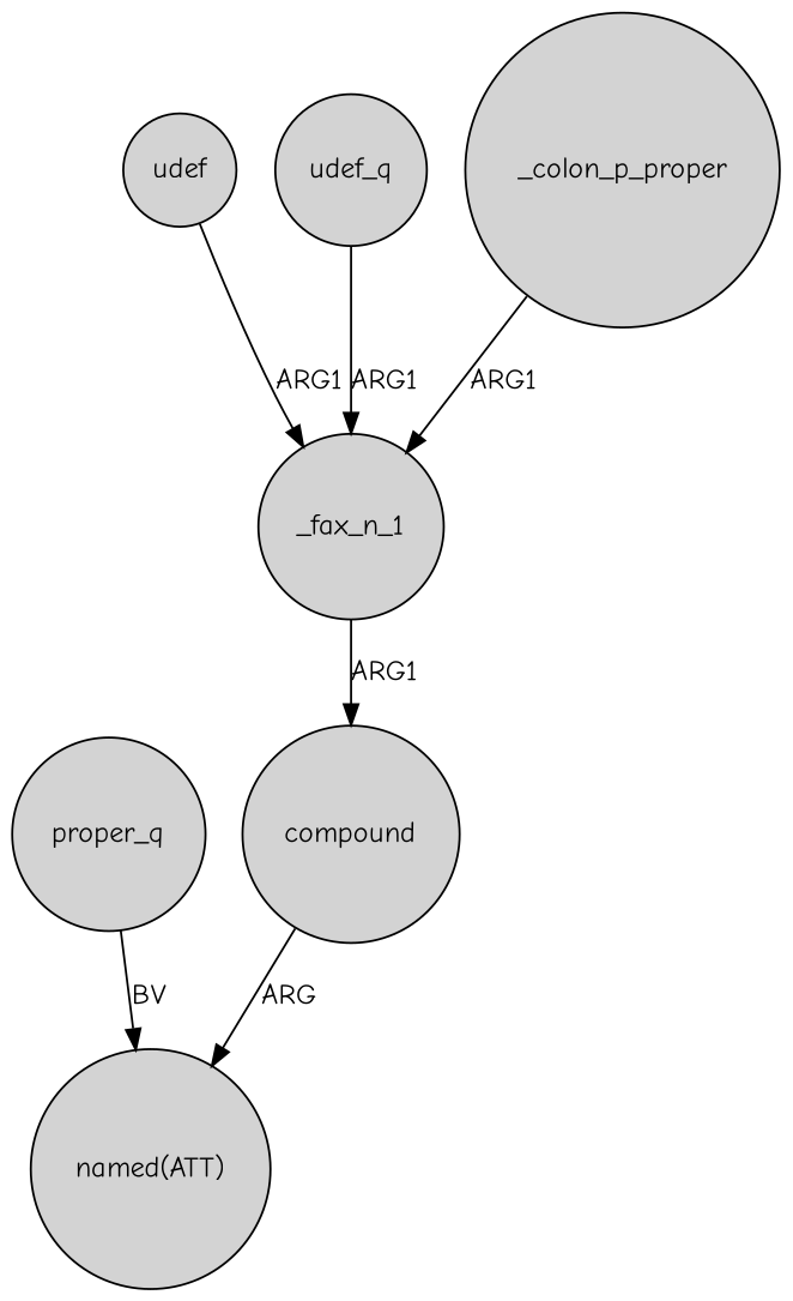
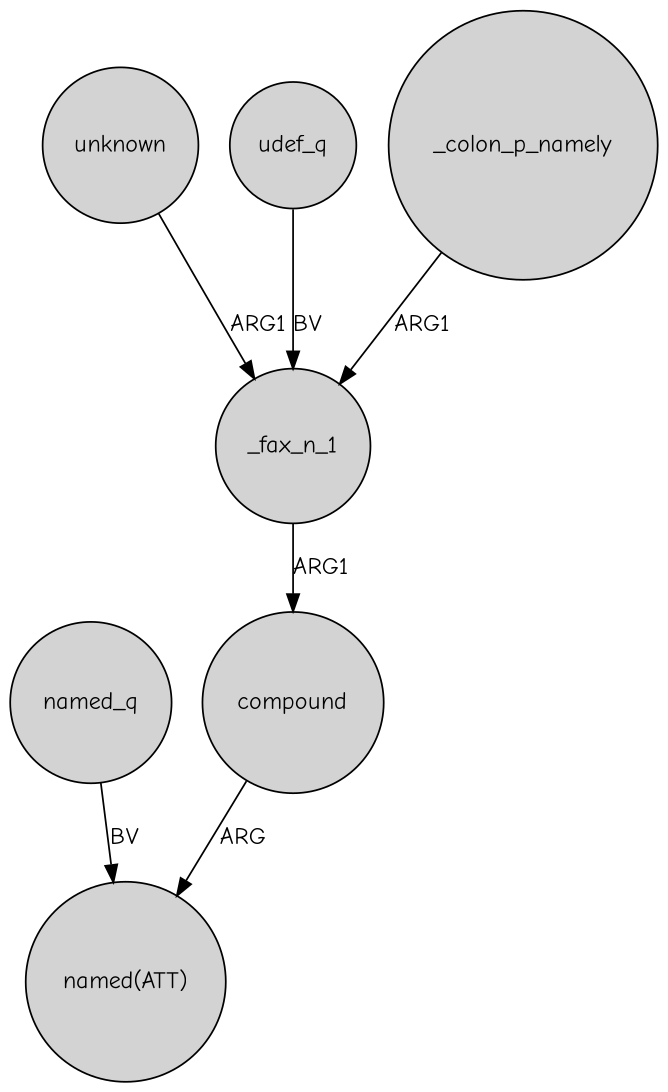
  digraph {
    fontname="Comic Neue"
    node [fontname="Comic Neue" shape=circle style=filled]
    edge [fontname="Comic Neue"]
    compound
    "named(ATT)"
    _fax_n_1
-   unknown [label=udef]
-   proper_q
+   unknown
+   proper_q [label=named_q]
    udef_q
-   _colon_p_namely [label=_colon_p_proper]
+   _colon_p_namely
    compound -> "named(ATT)" [label=ARG]
    _fax_n_1 -> compound [label=ARG1]
    unknown -> _fax_n_1 [label=ARG1]
    proper_q -> "named(ATT)" [label=BV]
-   udef_q -> _fax_n_1 [label=ARG1]
+   udef_q -> _fax_n_1 [label=BV]
    _colon_p_namely -> _fax_n_1 [label=ARG1]
  }
